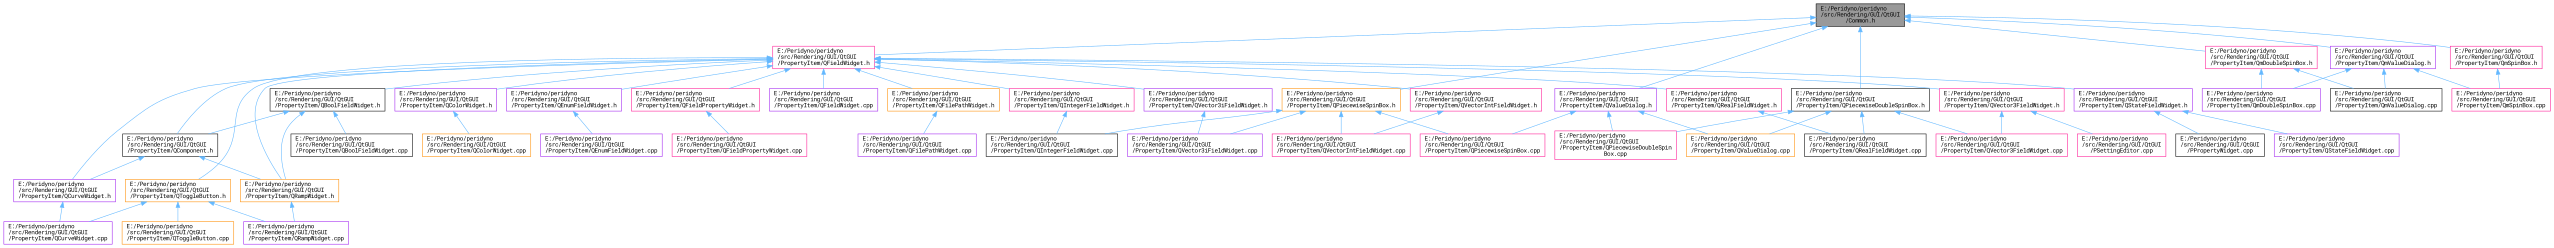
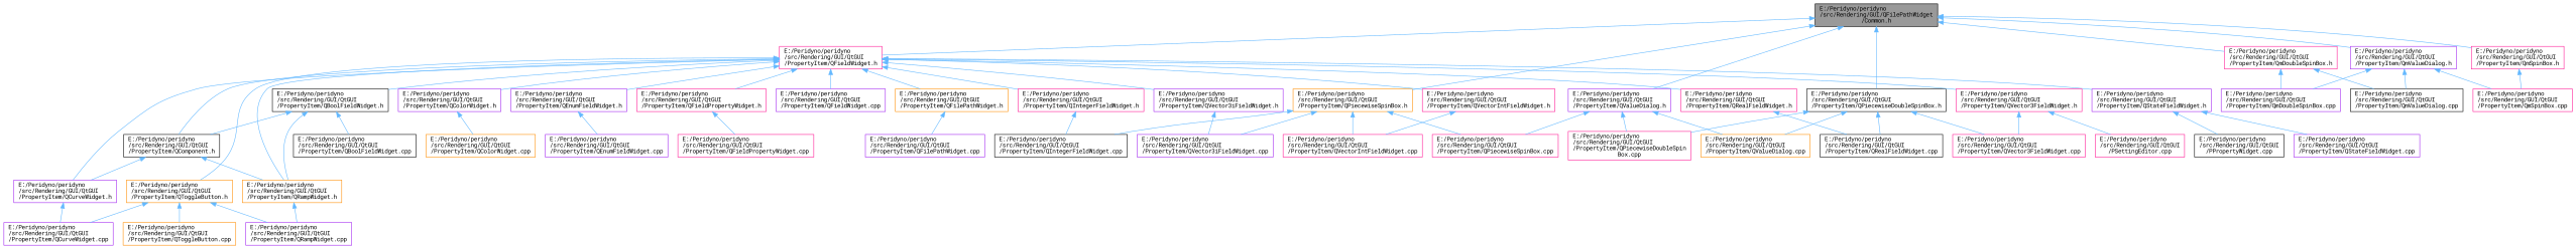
  digraph {
    fontname="Roboto Mono"
    node [color=deeppink fillcolor=white fontname="Roboto Mono" fontsize=10 shape=box style=filled]
    edge [color=steelblue1 dir=back fontname="Roboto Mono" fontsize=10 labelfontname=Helvetica labelfontsize=10 style=solid]
-   n1 [color=black fillcolor=grey60 fontcolor=black height=0.2 label="E:/Peridyno/peridyno\l/src/Rendering/GUI/QtGUI\l/Common.h" width=0.4]
+   n1 [color=black fillcolor=grey60 fontcolor=black height=0.2 label="E:/Peridyno/peridyno\l/src/Rendering/GUI/QFilePathWidget\l/Common.h" width=0.4]
    n2 [height=0.2 label="E:/Peridyno/peridyno\l/src/Rendering/GUI/QtGUI\l/PropertyItem/QFieldWidget.h" width=0.4]
    n3 [color=black height=0.2 label="E:/Peridyno/peridyno\l/src/Rendering/GUI/QtGUI\l/PropertyItem/QPiecewiseDoubleSpinBox.h" width=0.4]
    n4 [color=darkorange height=0.2 label="E:/Peridyno/peridyno\l/src/Rendering/GUI/QtGUI\l/PropertyItem/QPiecewiseSpinBox.h" width=0.4]
    n5 [color=purple height=0.2 label="E:/Peridyno/peridyno\l/src/Rendering/GUI/QtGUI\l/PropertyItem/QValueDialog.h" width=0.4]
    n6 [height=0.2 label="E:/Peridyno/peridyno\l/src/Rendering/GUI/QtGUI\l/PropertyItem/QmDoubleSpinBox.h" width=0.4]
    n7 [height=0.2 label="E:/Peridyno/peridyno\l/src/Rendering/GUI/QtGUI\l/PropertyItem/QmSpinBox.h" width=0.4]
    n8 [color=purple height=0.2 label="E:/Peridyno/peridyno\l/src/Rendering/GUI/QtGUI\l/PropertyItem/QmValueDialog.h" width=0.4]
    n9 [color=black height=0.2 label="E:/Peridyno/peridyno\l/src/Rendering/GUI/QtGUI\l/PropertyItem/QBoolFieldWidget.h" width=0.4]
    n10 [color=black height=0.2 label="E:/Peridyno/peridyno\l/src/Rendering/GUI/QtGUI\l/PropertyItem/QComponent.h" width=0.4]
    n11 [color=purple height=0.2 label="E:/Peridyno/peridyno\l/src/Rendering/GUI/QtGUI\l/PropertyItem/QCurveWidget.h" width=0.4]
    n12 [color=darkorange height=0.2 label="E:/Peridyno/peridyno\l/src/Rendering/GUI/QtGUI\l/PropertyItem/QRampWidget.h" width=0.4]
    n13 [color=purple height=0.2 label="E:/Peridyno/peridyno\l/src/Rendering/GUI/QtGUI\l/PropertyItem/QColorWidget.h" width=0.4]
    n14 [color=purple height=0.2 label="E:/Peridyno/peridyno\l/src/Rendering/GUI/QtGUI\l/PropertyItem/QEnumFieldWidget.h" width=0.4]
    n15 [height=0.2 label="E:/Peridyno/peridyno\l/src/Rendering/GUI/QtGUI\l/PropertyItem/QFieldPropertyWidget.h" width=0.4]
    n16 [color=purple height=0.2 label="E:/Peridyno/peridyno\l/src/Rendering/GUI/QtGUI\l/PropertyItem/QFieldWidget.cpp" width=0.4]
    n17 [color=darkorange height=0.2 label="E:/Peridyno/peridyno\l/src/Rendering/GUI/QtGUI\l/PropertyItem/QFilePathWidget.h" width=0.4]
    n18 [height=0.2 label="E:/Peridyno/peridyno\l/src/Rendering/GUI/QtGUI\l/PropertyItem/QIntegerFieldWidget.h" width=0.4]
    n19 [height=0.2 label="E:/Peridyno/peridyno\l/src/Rendering/GUI/QtGUI\l/PropertyItem/QRealFieldWidget.h" width=0.4]
    n20 [color=purple height=0.2 label="E:/Peridyno/peridyno\l/src/Rendering/GUI/QtGUI\l/PropertyItem/QStateFieldWidget.h" width=0.4]
    n21 [color=darkorange height=0.2 label="E:/Peridyno/peridyno\l/src/Rendering/GUI/QtGUI\l/PropertyItem/QToggleButton.h" width=0.4]
    n22 [height=0.2 label="E:/Peridyno/peridyno\l/src/Rendering/GUI/QtGUI\l/PropertyItem/QVector3FieldWidget.h" width=0.4]
    n23 [color=purple height=0.2 label="E:/Peridyno/peridyno\l/src/Rendering/GUI/QtGUI\l/PropertyItem/QVector3iFieldWidget.h" width=0.4]
    n24 [height=0.2 label="E:/Peridyno/peridyno\l/src/Rendering/GUI/QtGUI\l/PropertyItem/QVectorIntFieldWidget.h" width=0.4]
    n25 [color=black height=0.2 label="E:/Peridyno/peridyno\l/src/Rendering/GUI/QtGUI\l/PropertyItem/QBoolFieldWidget.cpp" width=0.4]
    n26 [color=purple height=0.2 label="E:/Peridyno/peridyno\l/src/Rendering/GUI/QtGUI\l/PropertyItem/QCurveWidget.cpp" width=0.4]
    n27 [color=purple height=0.2 label="E:/Peridyno/peridyno\l/src/Rendering/GUI/QtGUI\l/PropertyItem/QRampWidget.cpp" width=0.4]
    n28 [color=darkorange height=0.2 label="E:/Peridyno/peridyno\l/src/Rendering/GUI/QtGUI\l/PropertyItem/QColorWidget.cpp" width=0.4]
    n29 [color=purple height=0.2 label="E:/Peridyno/peridyno\l/src/Rendering/GUI/QtGUI\l/PropertyItem/QEnumFieldWidget.cpp" width=0.4]
    n30 [height=0.2 label="E:/Peridyno/peridyno\l/src/Rendering/GUI/QtGUI\l/PropertyItem/QFieldPropertyWidget.cpp" width=0.4]
    n31 [color=purple height=0.2 label="E:/Peridyno/peridyno\l/src/Rendering/GUI/QtGUI\l/PropertyItem/QFilePathWidget.cpp" width=0.4]
    n32 [color=black height=0.2 label="E:/Peridyno/peridyno\l/src/Rendering/GUI/QtGUI\l/PropertyItem/QIntegerFieldWidget.cpp" width=0.4]
    n33 [color=black height=0.2 label="E:/Peridyno/peridyno\l/src/Rendering/GUI/QtGUI\l/PropertyItem/QRealFieldWidget.cpp" width=0.4]
    n34 [color=black height=0.2 label="E:/Peridyno/peridyno\l/src/Rendering/GUI/QtGUI\l/PPropertyWidget.cpp" width=0.4]
    n35 [color=purple height=0.2 label="E:/Peridyno/peridyno\l/src/Rendering/GUI/QtGUI\l/PropertyItem/QStateFieldWidget.cpp" width=0.4]
    n36 [color=darkorange height=0.2 label="E:/Peridyno/peridyno\l/src/Rendering/GUI/QtGUI\l/PropertyItem/QToggleButton.cpp" width=0.4]
    n37 [height=0.2 label="E:/Peridyno/peridyno\l/src/Rendering/GUI/QtGUI\l/PSettingEditor.cpp" width=0.4]
    n38 [height=0.2 label="E:/Peridyno/peridyno\l/src/Rendering/GUI/QtGUI\l/PropertyItem/QVector3FieldWidget.cpp" width=0.4]
    n39 [color=purple height=0.2 label="E:/Peridyno/peridyno\l/src/Rendering/GUI/QtGUI\l/PropertyItem/QVector3iFieldWidget.cpp" width=0.4]
    n40 [height=0.2 label="E:/Peridyno/peridyno\l/src/Rendering/GUI/QtGUI\l/PropertyItem/QVectorIntFieldWidget.cpp" width=0.4]
    n41 [height=0.2 label="E:/Peridyno/peridyno\l/src/Rendering/GUI/QtGUI\l/PropertyItem/QPiecewiseDoubleSpin\lBox.cpp" width=0.4]
    n42 [color=darkorange height=0.2 label="E:/Peridyno/peridyno\l/src/Rendering/GUI/QtGUI\l/PropertyItem/QValueDialog.cpp" width=0.4]
    n43 [height=0.2 label="E:/Peridyno/peridyno\l/src/Rendering/GUI/QtGUI\l/PropertyItem/QPiecewiseSpinBox.cpp" width=0.4]
    n44 [color=purple height=0.2 label="E:/Peridyno/peridyno\l/src/Rendering/GUI/QtGUI\l/PropertyItem/QmDoubleSpinBox.cpp" width=0.4]
    n45 [color=black height=0.2 label="E:/Peridyno/peridyno\l/src/Rendering/GUI/QtGUI\l/PropertyItem/QmValueDialog.cpp" width=0.4]
    n46 [height=0.2 label="E:/Peridyno/peridyno\l/src/Rendering/GUI/QtGUI\l/PropertyItem/QmSpinBox.cpp" width=0.4]
    n1 -> n2
    n1 -> n3
    n1 -> n4
    n1 -> n5
    n1 -> n6
    n1 -> n7
    n1 -> n8
    n2 -> n9
    n2 -> n10
    n2 -> n11
    n2 -> n12
    n2 -> n13
    n2 -> n14
    n2 -> n15
    n2 -> n16
    n2 -> n17
    n2 -> n18
    n2 -> n19
    n2 -> n20
    n2 -> n21
    n2 -> n22
    n2 -> n23
    n2 -> n24
    n3 -> n33
    n3 -> n38
    n3 -> n41
    n3 -> n42
    n4 -> n32
    n4 -> n39
    n4 -> n40
    n4 -> n43
    n5 -> n41
    n5 -> n42
    n5 -> n43
    n6 -> n44
    n6 -> n45
    n7 -> n46
    n8 -> n44
    n8 -> n45
    n8 -> n46
    n9 -> n10
    n9 -> n12
    n9 -> n25
    n10 -> n11
    n10 -> n12
    n11 -> n26
    n12 -> n27
    n13 -> n28
    n14 -> n29
    n15 -> n30
    n17 -> n31
    n18 -> n32
    n19 -> n33
    n20 -> n34
    n20 -> n35
    n21 -> n26
    n21 -> n27
    n21 -> n36
    n22 -> n37
    n22 -> n38
    n23 -> n39
    n24 -> n40
  }
